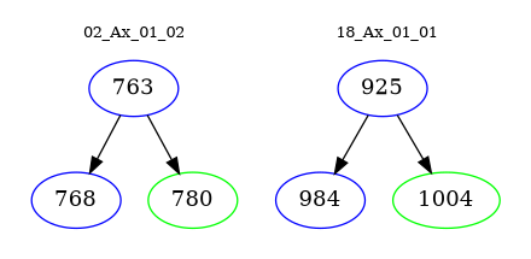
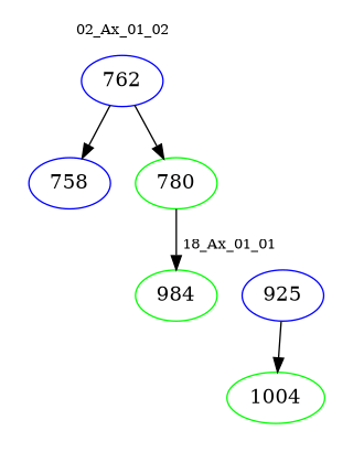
  digraph {
    node [color=blue]
    edge [color=black]
-   n1 [label=763]
-   n2 [label=768]
+   n1 [label=762]
+   n2 [label=758]
    n3 [color=green label=780]
    n4 [label=925]
-   n5 [label=984]
+   n5 [color=green label=984]
    n6 [color=green label=1004]
    subgraph cluster_1 {
      color=white
      fontsize=10
      label="02_Ax_01_02"
      n1
      n2
      n3
    }
    subgraph cluster_2 {
      color=white
      fontsize=10
      label="18_Ax_01_01"
      n4
      n5
      n6
    }
    n1 -> n2
    n1 -> n3
-   n4 -> n5
+   n3 -> n5
    n4 -> n6
  }
